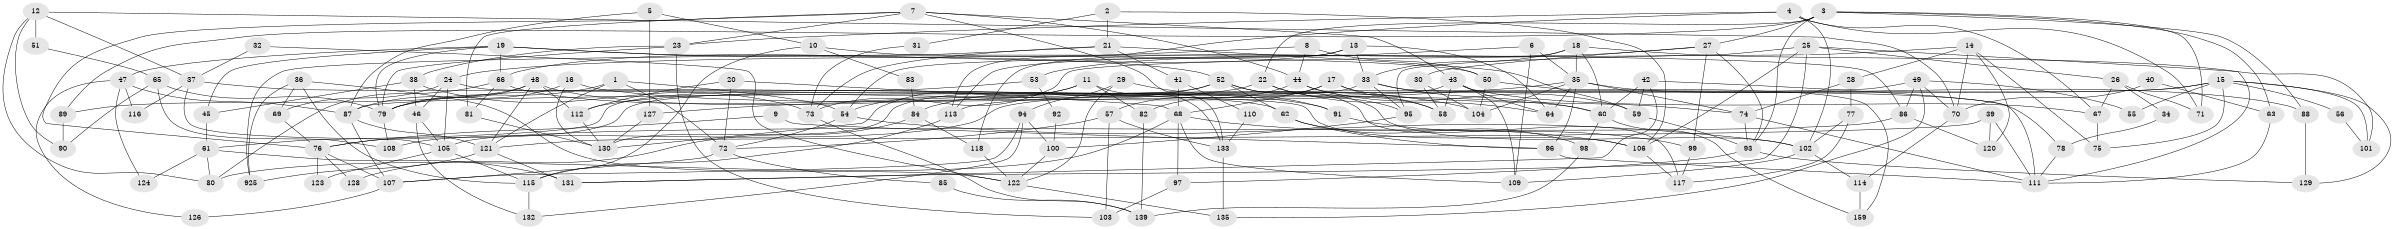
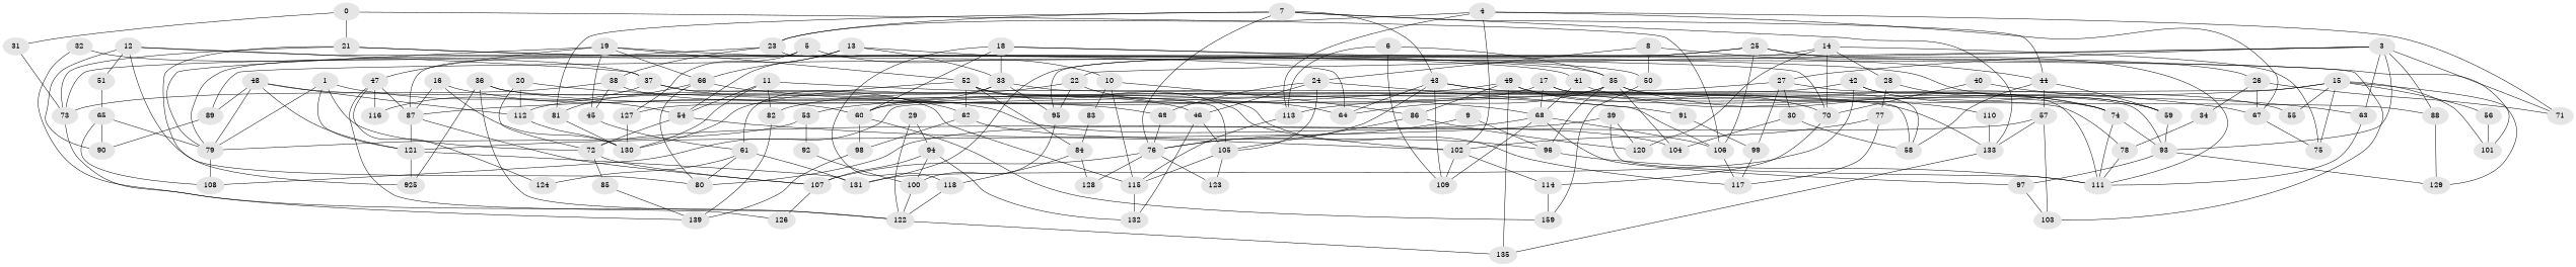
  graph {
    node [color=gray90 style=filled]
    1
    54
    72
    79
    121
    102
    85
    107
    108
    n10 [label=925]
    131
-   2
+   2 [label=0]
    21
    31
    106
    73
    41
    59
    117
    3
    22
    27
    63
    71
    88
    89
    93
    64
    112
    95
    30
    53
    99
    111
    129
    90
    97
    4
    23
    67
    113
    38
    103
    75
    109
    114
    115
    5
    10
    87
    127
    83
    86
    130
    6
    35
    96
    74
    104
    7
    43
    44
    76
    81
    133
    58
    57
    123
    128
    135
    8
    24
    50
    46
    69
    105
    n77 [label=159]
    9
    84
    120
    132
    11
    82
    n84 [label=139]
    12
    37
    51
    70
    80
    62
    116
    65
    13
    33
    66
    60
    61
    78
    91
    14
    28
    77
    15
    55
    56
    101
    16
    98
    17
    68
    18
    118
    122
    19
    45
    47
    52
    124
    126
    20
    110
    100
    25
    26
    34
    92
    29
    94
    32
    36
    39
    40
    42
    48
    49
    1 -- 54
    1 -- 72
    1 -- 79
    1 -- 121
    54 -- 72
    54 -- 102
    72 -- 85
    72 -- 107
    79 -- 108
    121 -- n10
    121 -- 131
    102 -- 109
    102 -- 114
    85 -- n84
    107 -- 126
    2 -- 21
    2 -- 31
    2 -- 106
    21 -- n10
    21 -- 73
    21 -- 41
    21 -- 59
    31 -- 73
    106 -- 117
    73 -- n84
    41 -- 68
    41 -- 110
    59 -- 93
    3 -- 22
    3 -- 27
    3 -- 63
    3 -- 71
    3 -- 88
    3 -- 89
    3 -- 93
    22 -- 64
    22 -- 112
    22 -- 95
    27 -- 93
    27 -- 30
    27 -- 53
    27 -- 99
    63 -- 111
    88 -- 129
    89 -- 90
    93 -- 129
    93 -- 97
    112 -- 130
    95 -- 100
    30 -- 104
    30 -- 58
    53 -- 79
    53 -- 92
    99 -- 117
    97 -- 103
    4 -- 102
    4 -- 71
    4 -- 23
    4 -- 67
    4 -- 113
    23 -- 79
    23 -- 38
    23 -- 103
    67 -- 75
    113 -- 115
    38 -- 73
    38 -- 46
    38 -- 45
    114 -- n77
    115 -- 132
    5 -- 10
    5 -- 87
    5 -- 127
    10 -- 115
    10 -- 83
    10 -- 86
    87 -- 121
    87 -- 107
    127 -- 130
    83 -- 84
    86 -- 105
    86 -- 120
    6 -- 113
    6 -- 109
    6 -- 35
    35 -- 88
    35 -- 64
    35 -- 127
    35 -- 96
    35 -- 74
    35 -- 104
    96 -- 111
    74 -- 93
    74 -- 111
    7 -- 23
    7 -- 43
    7 -- 44
    7 -- 76
    7 -- 81
    7 -- 133
    43 -- 64
    43 -- 67
    43 -- 109
    43 -- 76
    43 -- 58
    44 -- 59
    44 -- 58
    44 -- 57
    76 -- 107
    76 -- 123
    76 -- 128
    81 -- 130
    133 -- 135
    57 -- 72
    57 -- 103
    57 -- 133
    8 -- 44
    8 -- 24
    8 -- 50
    24 -- 106
    24 -- 46
    24 -- 69
    24 -- 105
-   50 -- 104
    50 -- n77
    46 -- 105
    46 -- 132
    69 -- 76
    105 -- 115
    105 -- 123
    9 -- 96
    9 -- 76
    84 -- 128
    84 -- 118
    11 -- 54
    11 -- 130
    11 -- 133
    11 -- 82
    82 -- n84
    12 -- 90
    12 -- 37
    12 -- 51
    12 -- 70
    12 -- 80
    37 -- 105
    37 -- 62
    37 -- 116
    51 -- 65
    70 -- 114
    62 -- 96
    62 -- 98
    65 -- 79
    65 -- 108
    65 -- 90
    13 -- 54
    13 -- 64
    13 -- 33
    13 -- 66
    33 -- 95
    33 -- 60
    33 -- 61
    33 -- 78
    66 -- 81
    66 -- 80
    66 -- 91
    60 -- n77
    60 -- 98
    61 -- 131
    61 -- 80
    61 -- 124
    78 -- 111
    91 -- 99
    14 -- 73
    14 -- 75
    14 -- 120
    14 -- 70
    14 -- 28
    28 -- 74
    28 -- 77
    77 -- 102
    77 -- 117
    15 -- 108
    15 -- 129
    15 -- 113
    15 -- 75
    15 -- 55
    15 -- 56
    15 -- 101
    56 -- 101
    16 -- 87
    16 -- 130
    16 -- 60
    98 -- n84
    17 -- 74
    17 -- 58
    17 -- 82
    17 -- 68
    68 -- 106
    68 -- 97
    68 -- 109
    68 -- 80
    18 -- 35
    18 -- 33
    18 -- 60
    18 -- 101
    18 -- 118
    118 -- 122
    122 -- 135
    19 -- 79
    19 -- 50
    19 -- 66
    19 -- 45
    19 -- 47
    19 -- 52
    45 -- 61
    47 -- 87
    47 -- 116
    47 -- 124
    47 -- 126
    52 -- 102
    52 -- 117
    52 -- 130
    52 -- 84
    52 -- 62
    20 -- 72
    20 -- 112
    20 -- 68
    110 -- 133
    100 -- 122
    25 -- 131
    25 -- 106
    25 -- 95
    25 -- 111
    25 -- 26
    26 -- 71
    26 -- 67
    26 -- 34
    34 -- 78
    92 -- 100
-   29 -- 91
    29 -- 122
    29 -- 94
    94 -- 107
    94 -- 132
    94 -- 100
    32 -- 37
    32 -- 122
    36 -- n10
    36 -- 115
    36 -- 69
    36 -- 122
    39 -- 121
    39 -- 111
    39 -- 120
    40 -- 63
    40 -- 70
    42 -- 131
    42 -- 59
    42 -- 111
    42 -- 60
    48 -- 79
    48 -- 121
    48 -- 89
    48 -- 112
    48 -- 104
    49 -- 87
    49 -- 86
    49 -- 135
    49 -- 70
    49 -- 55
  }
